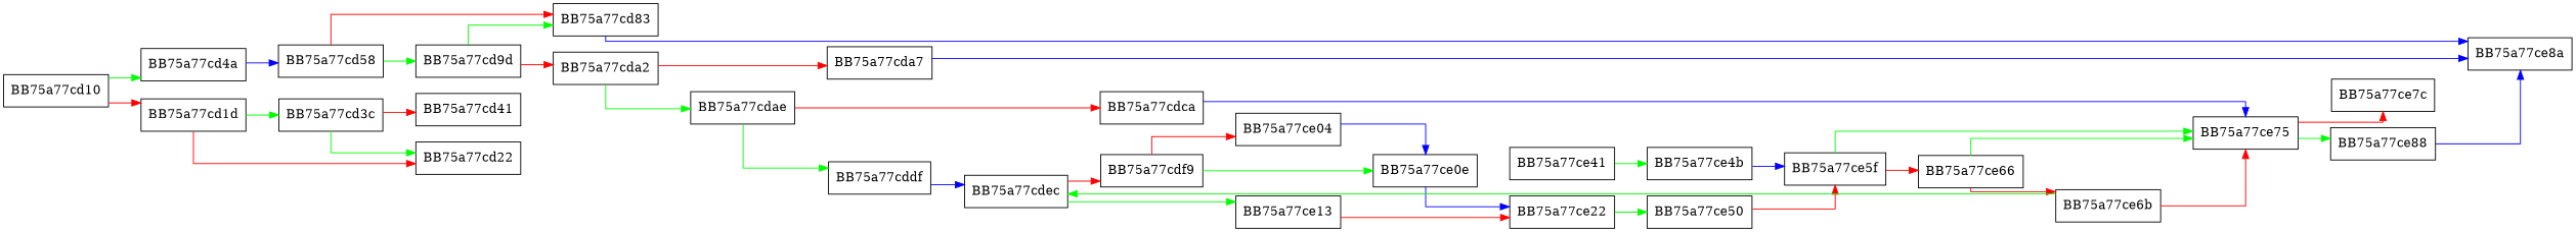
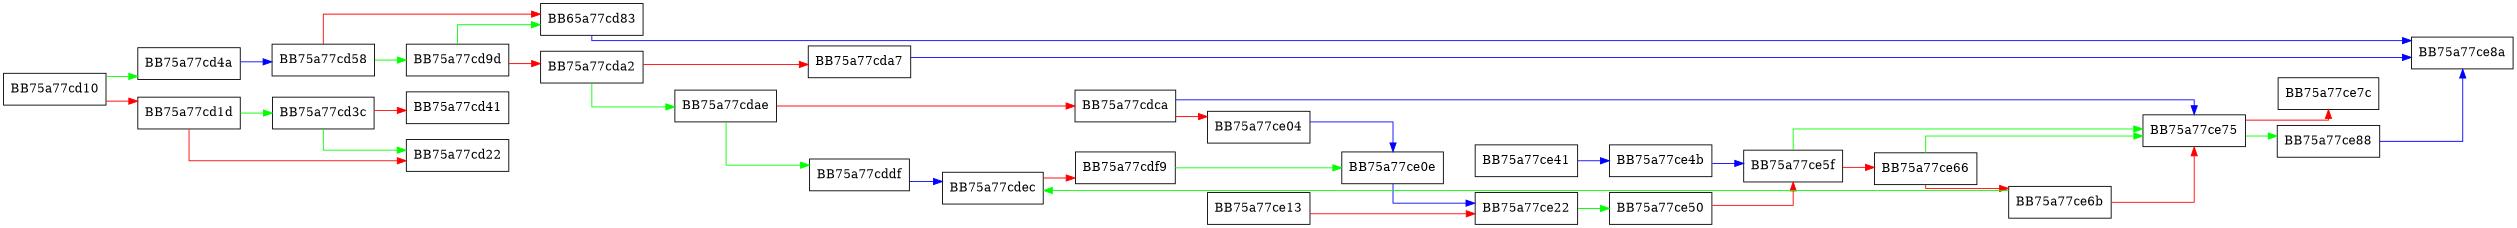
  digraph {
    rankdir=LR
    splines=ortho
    node [shape=box]
    edge [color=red]
    BB75a77cd10
    BB75a77cd4a
    BB75a77cd1d
    BB75a77cd58
    BB75a77cd3c
    BB75a77cd22
    BB75a77cd9d
-   BB75a77cd83
+   BB75a77cd83 [label=BB65a77cd83]
    BB75a77cd41
    BB75a77cda2
    BB75a77ce8a
    BB75a77cdae
    BB75a77cda7
    BB75a77cddf
    BB75a77cdca
    BB75a77cdec
    BB75a77ce75
    BB75a77ce13
    BB75a77cdf9
    BB75a77ce88
    BB75a77ce7c
    BB75a77ce22
    BB75a77ce0e
    BB75a77ce04
    BB75a77ce50
    BB75a77ce5f
    BB75a77ce66
    BB75a77ce4b
    BB75a77ce41
    BB75a77ce6b
    BB75a77cd10 -> BB75a77cd4a [color=green]
    BB75a77cd10 -> BB75a77cd1d
    BB75a77cd4a -> BB75a77cd58 [color=blue]
    BB75a77cd1d -> BB75a77cd3c [color=green]
    BB75a77cd1d -> BB75a77cd22
    BB75a77cd58 -> BB75a77cd9d [color=green]
    BB75a77cd58 -> BB75a77cd83
    BB75a77cd3c -> BB75a77cd22 [color=green]
    BB75a77cd3c -> BB75a77cd41
    BB75a77cd9d -> BB75a77cd83 [color=green]
    BB75a77cd9d -> BB75a77cda2
    BB75a77cd83 -> BB75a77ce8a [color=blue]
    BB75a77cda2 -> BB75a77cdae [color=green]
    BB75a77cda2 -> BB75a77cda7
    BB75a77cdae -> BB75a77cddf [color=green]
    BB75a77cdae -> BB75a77cdca
    BB75a77cda7 -> BB75a77ce8a [color=blue]
    BB75a77cddf -> BB75a77cdec [color=blue]
    BB75a77cdca -> BB75a77ce75 [color=blue]
-   BB75a77cdec -> BB75a77ce13 [color=green]
    BB75a77cdec -> BB75a77cdf9
    BB75a77ce75 -> BB75a77ce88 [color=green]
    BB75a77ce75 -> BB75a77ce7c
    BB75a77ce13 -> BB75a77ce22
    BB75a77cdf9 -> BB75a77ce0e [color=green]
-   BB75a77cdf9 -> BB75a77ce04
+   BB75a77cdca -> BB75a77ce04
    BB75a77ce88 -> BB75a77ce8a [color=blue]
    BB75a77ce22 -> BB75a77ce50 [color=green]
    BB75a77ce0e -> BB75a77ce22 [color=blue]
    BB75a77ce04 -> BB75a77ce0e [color=blue]
    BB75a77ce50 -> BB75a77ce5f
    BB75a77ce5f -> BB75a77ce75 [color=green]
    BB75a77ce5f -> BB75a77ce66
    BB75a77ce66 -> BB75a77ce75 [color=green]
    BB75a77ce66 -> BB75a77ce6b
    BB75a77ce4b -> BB75a77ce5f [color=blue]
-   BB75a77ce41 -> BB75a77ce4b [color=green]
+   BB75a77ce41 -> BB75a77ce4b [color=blue]
    BB75a77ce6b -> BB75a77cdec [color=green]
    BB75a77ce6b -> BB75a77ce75
  }
